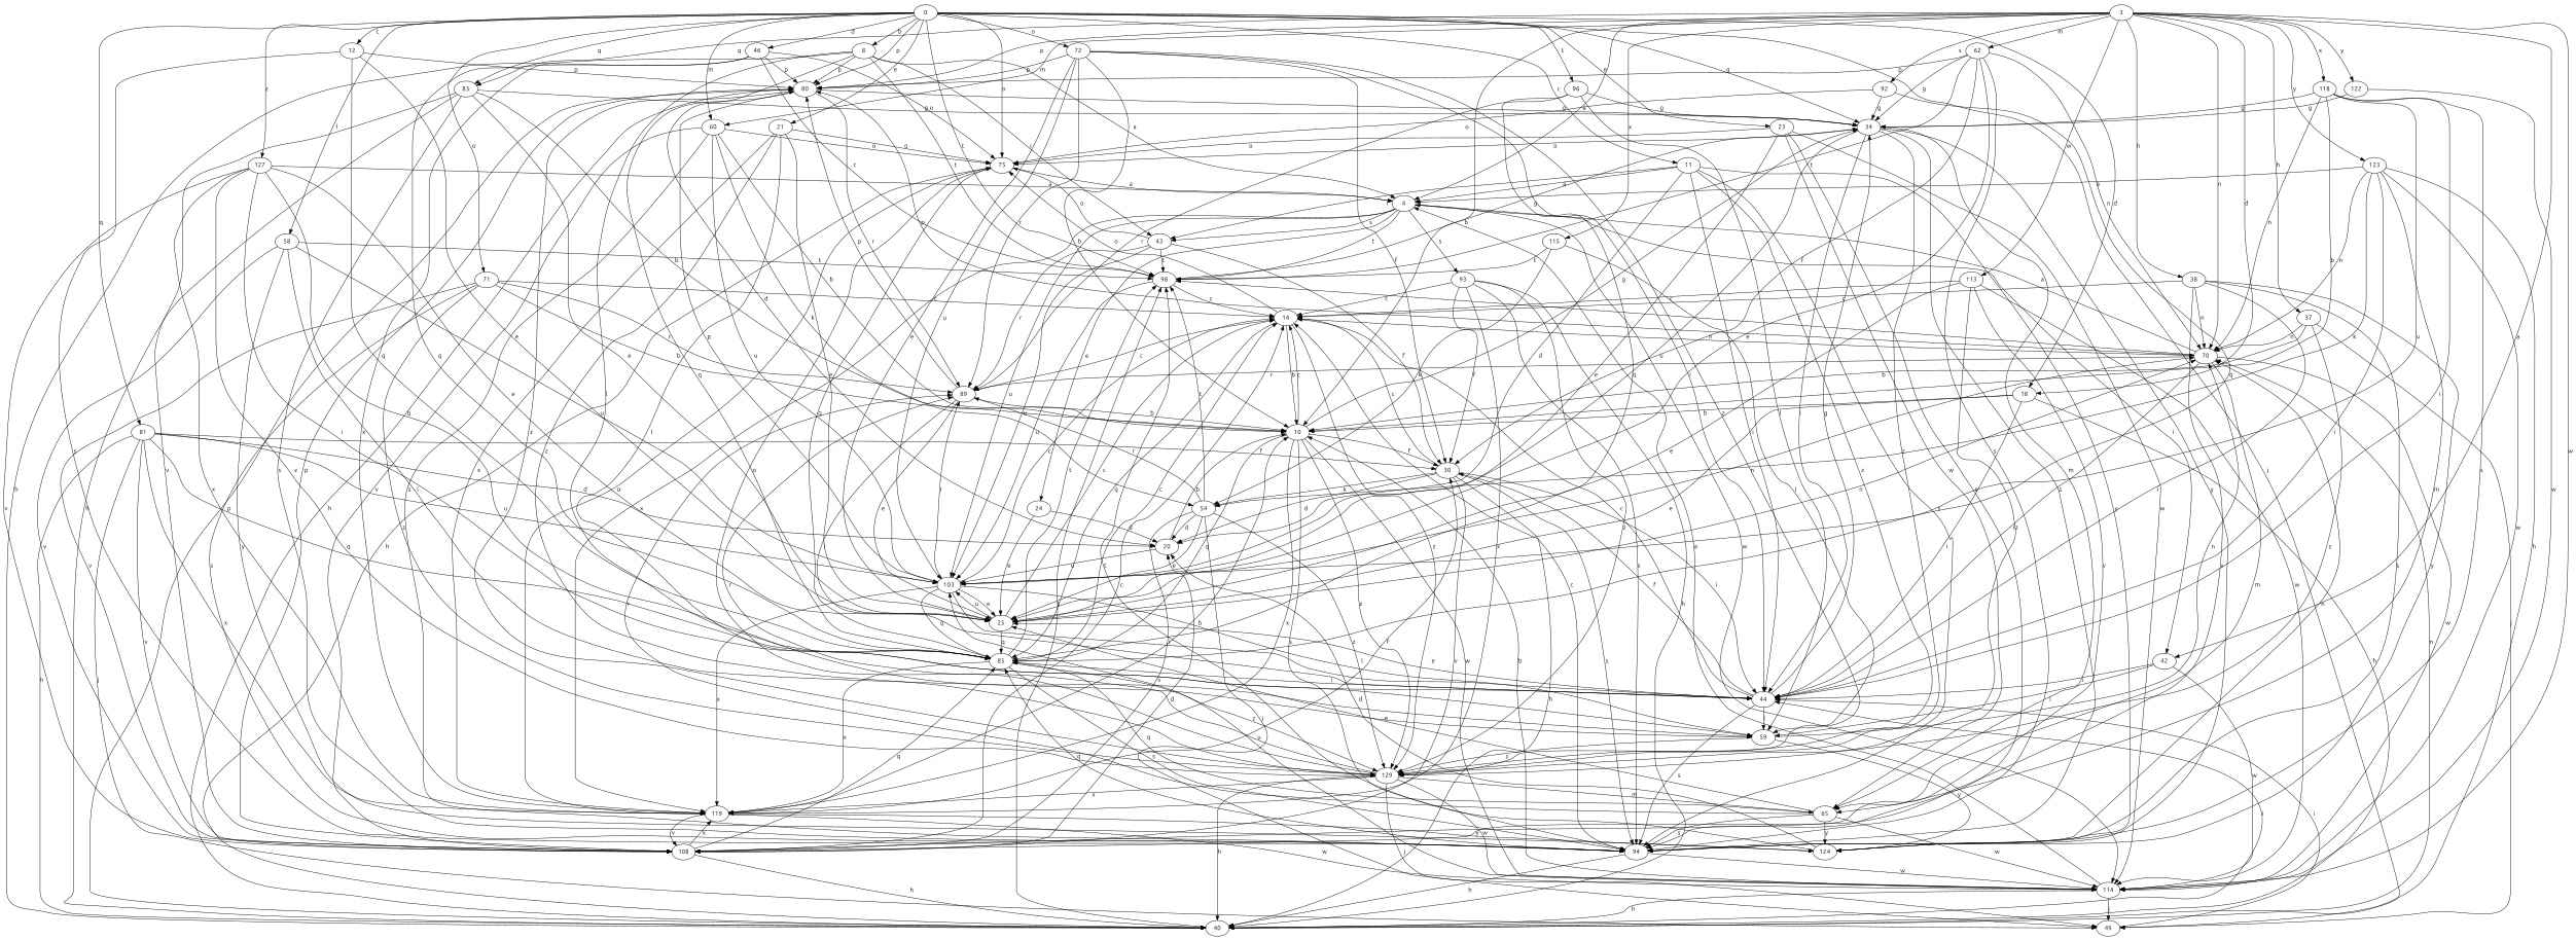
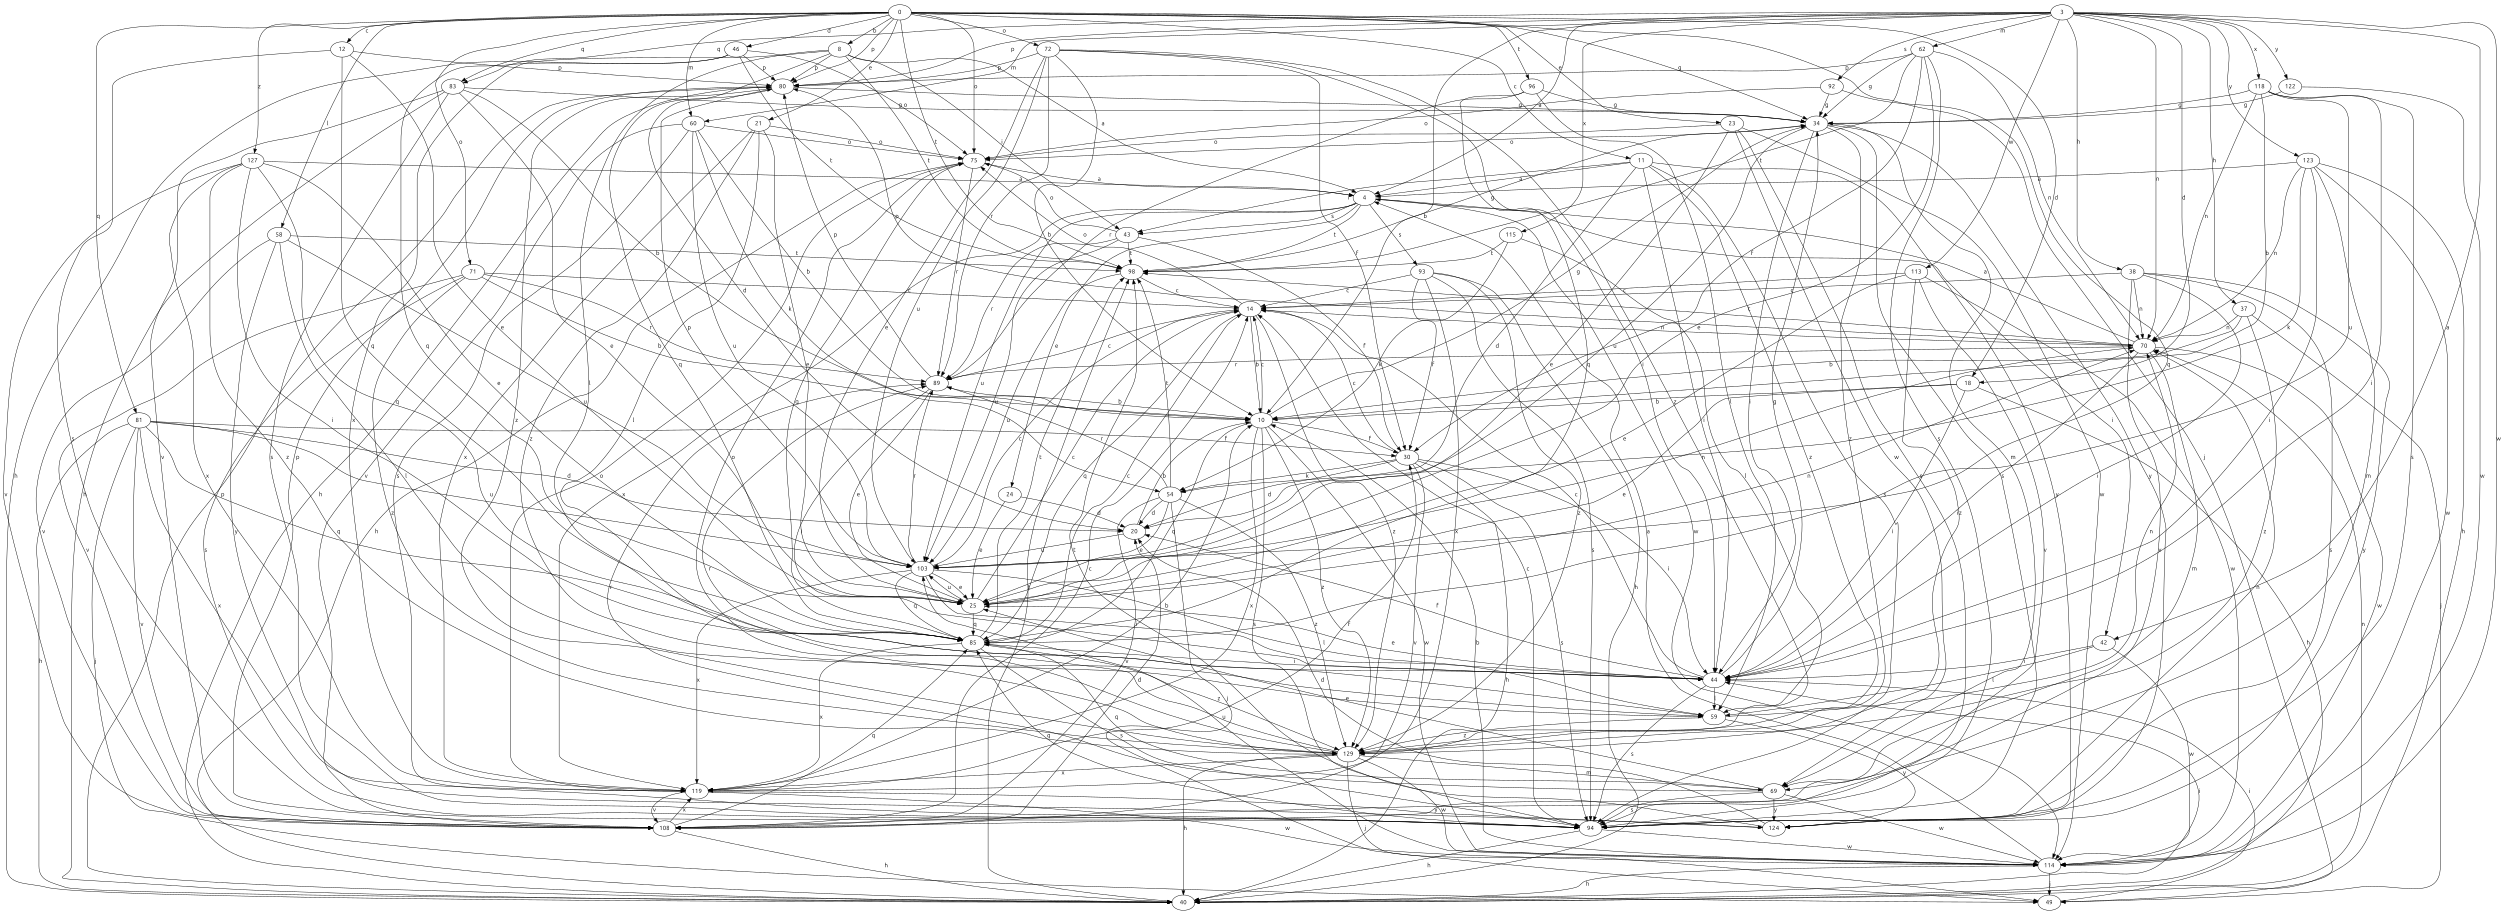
  strict digraph {
    fontname=Ubuntu
    node [fontname=Ubuntu]
    edge [fontname=Ubuntu]
    0
    8
    11
    12
    n5 [label=46]
    18
    21
    23
    34
    49
    58
    60
    71
    72
    75
    80
    81
    83
    96
    98
    127
    4
    119
    20
    43
    59
    94
    129
    44
    124
    85
    25
    40
    10
    114
-   65
+   65 [label=69]
    103
    108
    54
    14
    89
    30
    3
    37
    38
    42
    62
    70
    92
    113
    115
    118
    122
    123
    24
    93
    0 -> 8 [label=b]
    0 -> 11 [label=c]
    0 -> 12 [label=c]
    0 -> n5 [label=d]
    0 -> 18 [label=d]
    0 -> 21 [label=e]
    0 -> 23 [label=e]
    0 -> 34 [label=g]
    0 -> 49 [label=j]
    0 -> 58 [label=l]
    0 -> 60 [label=m]
    0 -> 71 [label=o]
    0 -> 72 [label=o]
    0 -> 75 [label=o]
    0 -> 80 [label=p]
    0 -> 81 [label=q]
    0 -> 83 [label=q]
    0 -> 96 [label=t]
    0 -> 98 [label=t]
    0 -> 127 [label=z]
    8 -> 80 [label=p]
    8 -> 98 [label=t]
    8 -> 4 [label=a]
    8 -> 119 [label=x]
    8 -> 20 [label=d]
    8 -> 43 [label=i]
    8 -> 59 [label=l]
    11 -> 4 [label=a]
    11 -> 20 [label=d]
    11 -> 43 [label=i]
    11 -> 94 [label=s]
    11 -> 129 [label=z]
    11 -> 44 [label=i]
    11 -> 124 [label=y]
    12 -> 80 [label=p]
    12 -> 94 [label=s]
    12 -> 85 [label=q]
    12 -> 25 [label=e]
    n5 -> 75 [label=o]
    n5 -> 80 [label=p]
    n5 -> 98 [label=t]
    n5 -> 85 [label=q]
    n5 -> 40 [label=h]
    18 -> 44 [label=i]
    18 -> 25 [label=e]
    18 -> 40 [label=h]
    18 -> 10 [label=b]
    21 -> 75 [label=o]
    21 -> 119 [label=x]
    21 -> 59 [label=l]
    21 -> 129 [label=z]
    21 -> 25 [label=e]
    23 -> 75 [label=o]
    23 -> 94 [label=s]
    23 -> 25 [label=e]
    23 -> 114 [label=w]
    23 -> 65 [label=w]
    34 -> 75 [label=o]
    34 -> 94 [label=s]
    34 -> 129 [label=z]
    34 -> 44 [label=i]
    34 -> 124 [label=y]
    34 -> 65 [label=m]
    34 -> 103 [label=u]
    49 -> 44 [label=i]
    58 -> 98 [label=t]
    58 -> 59 [label=l]
    58 -> 124 [label=y]
    58 -> 103 [label=u]
    58 -> 108 [label=v]
    60 -> 75 [label=o]
    60 -> 94 [label=s]
    60 -> 10 [label=b]
    60 -> 103 [label=u]
    60 -> 108 [label=v]
    60 -> 54 [label=k]
    71 -> 94 [label=s]
    71 -> 129 [label=z]
    71 -> 10 [label=b]
    71 -> 108 [label=v]
    71 -> 14 [label=c]
    71 -> 89 [label=r]
    72 -> 80 [label=p]
    72 -> 129 [label=z]
    72 -> 44 [label=i]
    72 -> 25 [label=e]
    72 -> 10 [label=b]
    72 -> 103 [label=u]
    72 -> 89 [label=r]
    72 -> 30 [label=f]
    75 -> 4 [label=a]
    75 -> 85 [label=q]
    75 -> 40 [label=h]
    80 -> 34 [label=g]
    80 -> 129 [label=z]
    80 -> 85 [label=q]
    80 -> 40 [label=h]
-   80 -> 89 [label=r]
+   75 -> 89 [label=r]
    81 -> 49 [label=j]
    81 -> 119 [label=x]
    81 -> 20 [label=d]
    81 -> 85 [label=q]
    81 -> 40 [label=h]
    81 -> 103 [label=u]
    81 -> 108 [label=v]
    81 -> 30 [label=f]
    83 -> 34 [label=g]
    83 -> 94 [label=s]
    83 -> 25 [label=e]
    83 -> 40 [label=h]
    83 -> 10 [label=b]
    83 -> 108 [label=v]
    96 -> 34 [label=g]
    96 -> 59 [label=l]
    96 -> 85 [label=q]
    96 -> 89 [label=r]
    98 -> 34 [label=g]
    98 -> 103 [label=u]
    98 -> 14 [label=c]
    127 -> 4 [label=a]
    127 -> 119 [label=x]
    127 -> 129 [label=z]
    127 -> 44 [label=i]
    127 -> 85 [label=q]
    127 -> 25 [label=e]
    127 -> 108 [label=v]
    4 -> 98 [label=t]
    4 -> 119 [label=x]
    4 -> 43 [label=s]
    4 -> 114 [label=w]
    4 -> 103 [label=u]
    4 -> 42 [label=i]
    4 -> 24 [label=e]
    4 -> 93 [label=s]
    119 -> 75 [label=o]
    119 -> 124 [label=y]
    119 -> 10 [label=b]
    119 -> 114 [label=w]
    119 -> 108 [label=v]
    119 -> 30 [label=f]
    20 -> 10 [label=b]
    20 -> 103 [label=u]
    43 -> 75 [label=o]
    43 -> 98 [label=t]
    43 -> 103 [label=u]
    43 -> 89 [label=r]
    43 -> 30 [label=f]
    59 -> 129 [label=z]
    59 -> 124 [label=y]
    59 -> 70 [label=n]
    94 -> 85 [label=q]
    94 -> 40 [label=h]
    94 -> 114 [label=w]
    94 -> 14 [label=c]
    94 -> 70 [label=n]
    129 -> 49 [label=j]
    129 -> 75 [label=o]
    129 -> 119 [label=x]
    129 -> 40 [label=h]
    129 -> 114 [label=w]
    129 -> 65 [label=m]
    129 -> 89 [label=r]
    44 -> 34 [label=g]
    44 -> 59 [label=l]
    44 -> 94 [label=s]
    44 -> 25 [label=e]
    44 -> 14 [label=c]
-   44 -> 30 [label=f]
+   44 -> 20 [label=f]
    124 -> 98 [label=t]
    124 -> 20 [label=d]
    85 -> 98 [label=t]
    85 -> 119 [label=x]
    85 -> 94 [label=s]
    85 -> 129 [label=z]
    85 -> 44 [label=i]
    85 -> 14 [label=c]
    25 -> 85 [label=q]
    25 -> 103 [label=u]
    25 -> 14 [label=c]
    25 -> 70 [label=n]
    40 -> 80 [label=p]
    40 -> 98 [label=t]
    40 -> 44 [label=i]
    40 -> 70 [label=n]
    10 -> 34 [label=g]
    10 -> 119 [label=x]
    10 -> 94 [label=s]
    10 -> 129 [label=z]
    10 -> 85 [label=q]
    10 -> 114 [label=w]
    10 -> 14 [label=c]
    10 -> 30 [label=f]
    114 -> 49 [label=j]
    114 -> 4 [label=a]
    114 -> 40 [label=h]
    114 -> 10 [label=b]
    114 -> 103 [label=u]
    65 -> 94 [label=s]
    65 -> 124 [label=y]
    65 -> 85 [label=q]
    65 -> 25 [label=e]
    65 -> 114 [label=w]
    65 -> 89 [label=r]
    103 -> 80 [label=p]
    103 -> 119 [label=x]
    103 -> 59 [label=l]
    103 -> 44 [label=i]
    103 -> 85 [label=q]
    103 -> 25 [label=e]
    103 -> 14 [label=c]
    103 -> 89 [label=r]
    103 -> 70 [label=n]
    108 -> 80 [label=p]
    108 -> 119 [label=x]
    108 -> 20 [label=d]
    108 -> 85 [label=q]
    108 -> 40 [label=h]
    108 -> 14 [label=c]
    54 -> 49 [label=j]
    54 -> 98 [label=t]
    54 -> 20 [label=d]
    54 -> 129 [label=z]
    54 -> 25 [label=e]
    54 -> 108 [label=v]
    54 -> 89 [label=r]
    14 -> 75 [label=o]
    14 -> 129 [label=z]
    14 -> 85 [label=q]
    14 -> 10 [label=b]
    14 -> 70 [label=n]
    89 -> 80 [label=p]
    89 -> 44 [label=i]
    89 -> 25 [label=e]
    89 -> 10 [label=b]
    89 -> 14 [label=c]
    30 -> 20 [label=d]
    30 -> 94 [label=s]
    30 -> 44 [label=i]
    30 -> 40 [label=h]
    30 -> 108 [label=v]
    30 -> 54 [label=k]
    30 -> 14 [label=c]
    3 -> 18 [label=d]
    3 -> 60 [label=m]
    3 -> 80 [label=p]
    3 -> 83 [label=q]
    3 -> 4 [label=a]
    3 -> 10 [label=b]
    3 -> 114 [label=w]
    3 -> 37 [label=h]
    3 -> 38 [label=h]
    3 -> 42 [label=a]
    3 -> 62 [label=m]
    3 -> 70 [label=n]
    3 -> 92 [label=s]
    3 -> 113 [label=w]
    3 -> 115 [label=x]
    3 -> 118 [label=x]
    3 -> 122 [label=y]
    3 -> 123 [label=y]
    37 -> 49 [label=j]
    37 -> 129 [label=z]
    37 -> 10 [label=b]
    37 -> 70 [label=n]
    38 -> 94 [label=s]
    38 -> 44 [label=i]
    38 -> 124 [label=y]
    38 -> 108 [label=v]
    38 -> 14 [label=c]
    38 -> 70 [label=n]
    42 -> 59 [label=l]
    42 -> 44 [label=i]
    42 -> 114 [label=w]
    62 -> 34 [label=g]
    62 -> 80 [label=p]
    62 -> 98 [label=t]
    62 -> 94 [label=s]
    62 -> 25 [label=e]
    62 -> 30 [label=f]
    62 -> 70 [label=n]
    70 -> 80 [label=p]
    70 -> 98 [label=t]
    70 -> 4 [label=a]
    70 -> 44 [label=i]
    70 -> 114 [label=w]
    70 -> 65 [label=m]
    70 -> 89 [label=r]
    92 -> 34 [label=g]
    92 -> 75 [label=o]
    92 -> 85 [label=q]
    113 -> 129 [label=z]
    113 -> 25 [label=e]
    113 -> 114 [label=w]
    113 -> 108 [label=v]
    113 -> 14 [label=c]
    115 -> 98 [label=t]
    115 -> 59 [label=l]
    115 -> 54 [label=k]
    118 -> 34 [label=g]
    118 -> 94 [label=s]
    118 -> 44 [label=i]
    118 -> 10 [label=b]
    118 -> 103 [label=u]
    118 -> 70 [label=n]
    122 -> 34 [label=g]
    122 -> 114 [label=w]
    123 -> 4 [label=a]
    123 -> 44 [label=i]
    123 -> 40 [label=h]
    123 -> 114 [label=w]
    123 -> 65 [label=m]
    123 -> 54 [label=k]
    123 -> 70 [label=n]
    24 -> 20 [label=d]
    24 -> 25 [label=e]
    93 -> 119 [label=x]
    93 -> 94 [label=s]
    93 -> 129 [label=z]
    93 -> 40 [label=h]
    93 -> 14 [label=c]
    93 -> 30 [label=f]
  }
